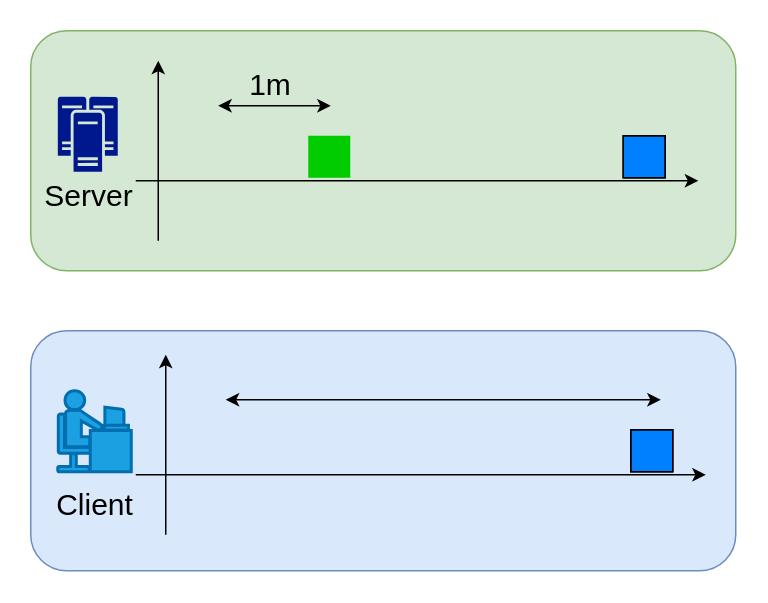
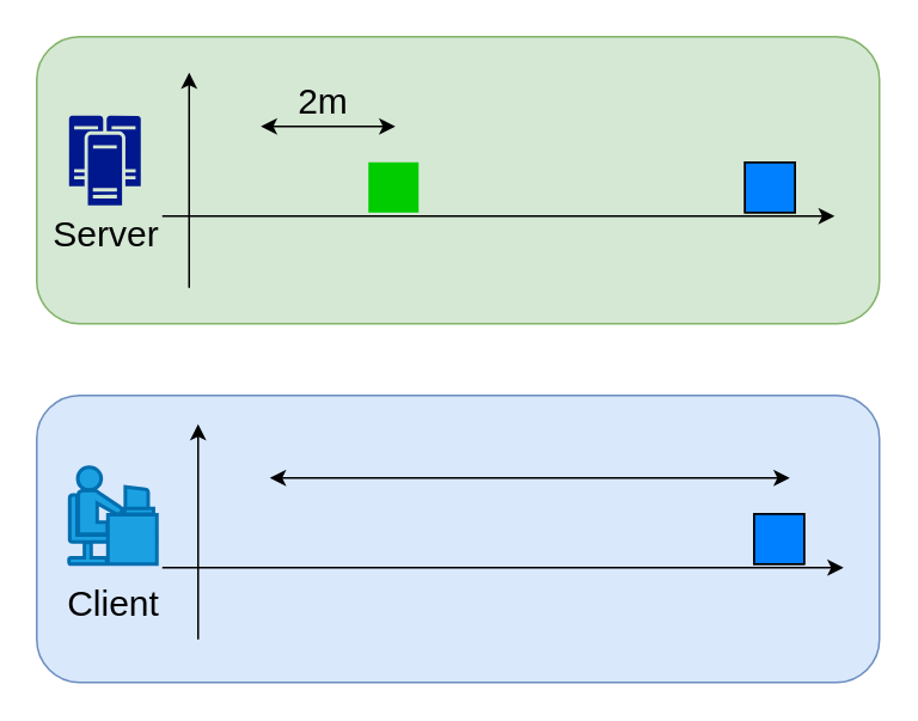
  <mxCell id="0" />
  <mxCell id="1" parent="0" />
  <mxCell id="2" value="" style="rounded=1;whiteSpace=wrap;html=1;fillColor=#dae8fc;strokeColor=#6c8ebf;" parent="1" vertex="1"><mxGeometry x="20" y="220" width="470" height="160" as="geometry" /></mxCell>
  <mxCell id="3" value="" style="rounded=1;whiteSpace=wrap;html=1;fillColor=#d5e8d4;strokeColor=#82b366;" parent="1" vertex="1"><mxGeometry x="20" y="20" width="470" height="160" as="geometry" /></mxCell>
  <mxCell id="4" value="" style="endArrow=classic;html=1;rounded=0;" parent="1" edge="1"><mxGeometry width="50" height="50" relative="1" as="geometry"><mxPoint x="90" y="316" as="sourcePoint" /><mxPoint x="470" y="316" as="targetPoint" /></mxGeometry></mxCell>
  <mxCell id="5" value="" style="endArrow=classic;html=1;rounded=0;" parent="1" edge="1"><mxGeometry width="50" height="50" relative="1" as="geometry"><mxPoint x="110" y="356" as="sourcePoint" /><mxPoint x="110" y="236" as="targetPoint" /></mxGeometry></mxCell>
  <mxCell id="6" value="" style="shape=image;html=1;verticalAlign=top;verticalLabelPosition=bottom;labelBackgroundColor=#ffffff;imageAspect=0;aspect=fixed;image=https://cdn0.iconfinder.com/data/icons/phosphor-fill-vol-3/256/person-simple-run-fill-128.png" parent="1" vertex="1"><mxGeometry x="136" y="286" width="28" height="28" as="geometry" /></mxCell>
  <mxCell id="7" value="" style="shape=image;html=1;verticalAlign=top;verticalLabelPosition=bottom;labelBackgroundColor=#ffffff;imageAspect=0;aspect=fixed;image=https://cdn0.iconfinder.com/data/icons/phosphor-fill-vol-3/256/person-simple-run-fill-128.png;imageBackground=#007FFF;imageBorder=default;" parent="1" vertex="1"><mxGeometry x="420" y="286" width="28" height="28" as="geometry" /></mxCell>
  <mxCell id="8" value="" style="endArrow=classic;html=1;rounded=0;" parent="1" edge="1"><mxGeometry width="50" height="50" relative="1" as="geometry"><mxPoint x="90" y="120" as="sourcePoint" /><mxPoint x="465" y="120" as="targetPoint" /></mxGeometry></mxCell>
  <mxCell id="9" value="" style="endArrow=classic;html=1;rounded=0;" parent="1" edge="1"><mxGeometry width="50" height="50" relative="1" as="geometry"><mxPoint x="105" y="160" as="sourcePoint" /><mxPoint x="105" y="40" as="targetPoint" /></mxGeometry></mxCell>
  <mxCell id="10" value="" style="shape=image;html=1;verticalAlign=top;verticalLabelPosition=bottom;labelBackgroundColor=#ffffff;imageAspect=0;aspect=fixed;image=https://cdn0.iconfinder.com/data/icons/phosphor-fill-vol-3/256/person-simple-run-fill-128.png" parent="1" vertex="1"><mxGeometry x="131" y="90" width="28" height="28" as="geometry" /></mxCell>
  <mxCell id="11" value="" style="shape=image;html=1;verticalAlign=top;verticalLabelPosition=bottom;labelBackgroundColor=#ffffff;imageAspect=0;aspect=fixed;image=https://cdn0.iconfinder.com/data/icons/phosphor-fill-vol-3/256/person-simple-run-fill-128.png;imageBorder=default;imageBackground=#007FFF;" parent="1" vertex="1"><mxGeometry x="415" y="90" width="28" height="28" as="geometry" /></mxCell>
  <mxCell id="12" value="" style="shape=image;html=1;verticalAlign=top;verticalLabelPosition=bottom;labelBackgroundColor=#ffffff;imageAspect=0;aspect=fixed;image=https://cdn0.iconfinder.com/data/icons/phosphor-fill-vol-3/256/person-simple-run-fill-128.png;imageBackground=#00CC00;" parent="1" vertex="1"><mxGeometry x="205" y="90" width="28" height="28" as="geometry" /></mxCell>
  <mxCell id="13" value="" style="endArrow=classic;startArrow=classic;html=1;rounded=0;" parent="1" edge="1"><mxGeometry width="50" height="50" relative="1" as="geometry"><mxPoint x="145" y="70" as="sourcePoint" /><mxPoint x="220" y="70" as="targetPoint" /></mxGeometry></mxCell>
  <mxCell id="14" value="" style="endArrow=classic;startArrow=classic;html=1;rounded=0;" parent="1" edge="1"><mxGeometry width="50" height="50" relative="1" as="geometry"><mxPoint x="150" y="266" as="sourcePoint" /><mxPoint x="440" y="266" as="targetPoint" /></mxGeometry></mxCell>
- <mxCell id="15" value="&lt;font style=&quot;font-size: 20px;&quot;&gt;1m&lt;/font&gt;" style="text;html=1;strokeColor=none;fillColor=none;align=center;verticalAlign=middle;whiteSpace=wrap;rounded=0;" parent="1" vertex="1"><mxGeometry x="150" y="40" width="60" height="30" as="geometry" /></mxCell>
+ <mxCell id="15" value="&lt;font style=&quot;font-size: 20px;&quot;&gt;2m&lt;/font&gt;" style="text;html=1;strokeColor=none;fillColor=none;align=center;verticalAlign=middle;whiteSpace=wrap;rounded=0;" parent="1" vertex="1"><mxGeometry x="150" y="40" width="60" height="30" as="geometry" /></mxCell>
  <mxCell id="16" value="" style="sketch=0;aspect=fixed;pointerEvents=1;shadow=0;dashed=0;html=1;strokeColor=none;labelPosition=center;verticalLabelPosition=bottom;verticalAlign=top;align=center;fillColor=#00188D;shape=mxgraph.mscae.enterprise.cluster_server;fontSize=20;" parent="1" vertex="1"><mxGeometry x="38" y="64" width="40" height="50" as="geometry" /></mxCell>
  <mxCell id="17" value="" style="shape=mxgraph.cisco.people.androgenous_person;html=1;pointerEvents=1;dashed=0;fillColor=#1ba1e2;strokeColor=#006EAF;strokeWidth=2;verticalLabelPosition=bottom;verticalAlign=top;align=center;outlineConnect=0;fontSize=15;fontColor=#ffffff;" parent="1" vertex="1"><mxGeometry x="38" y="260" width="49" height="54" as="geometry" /></mxCell>
  <mxCell id="18" value="&lt;font style=&quot;font-size: 20px;&quot;&gt;Server&lt;/font&gt;" style="text;html=1;strokeColor=none;fillColor=none;align=center;verticalAlign=middle;whiteSpace=wrap;rounded=0;" parent="1" vertex="1"><mxGeometry x="29" y="114" width="60" height="30" as="geometry" /></mxCell>
  <mxCell id="19" value="&lt;font style=&quot;font-size: 20px;&quot;&gt;Client&lt;/font&gt;" style="text;html=1;strokeColor=none;fillColor=none;align=center;verticalAlign=middle;whiteSpace=wrap;rounded=0;" parent="1" vertex="1"><mxGeometry x="32.5" y="320" width="60" height="30" as="geometry" /></mxCell>
